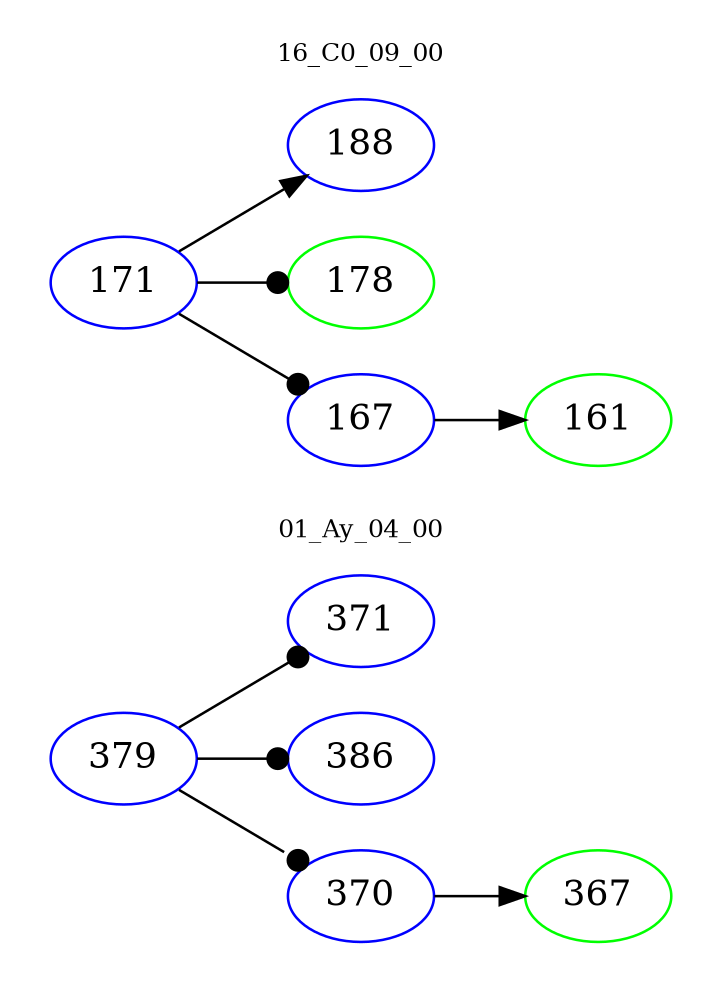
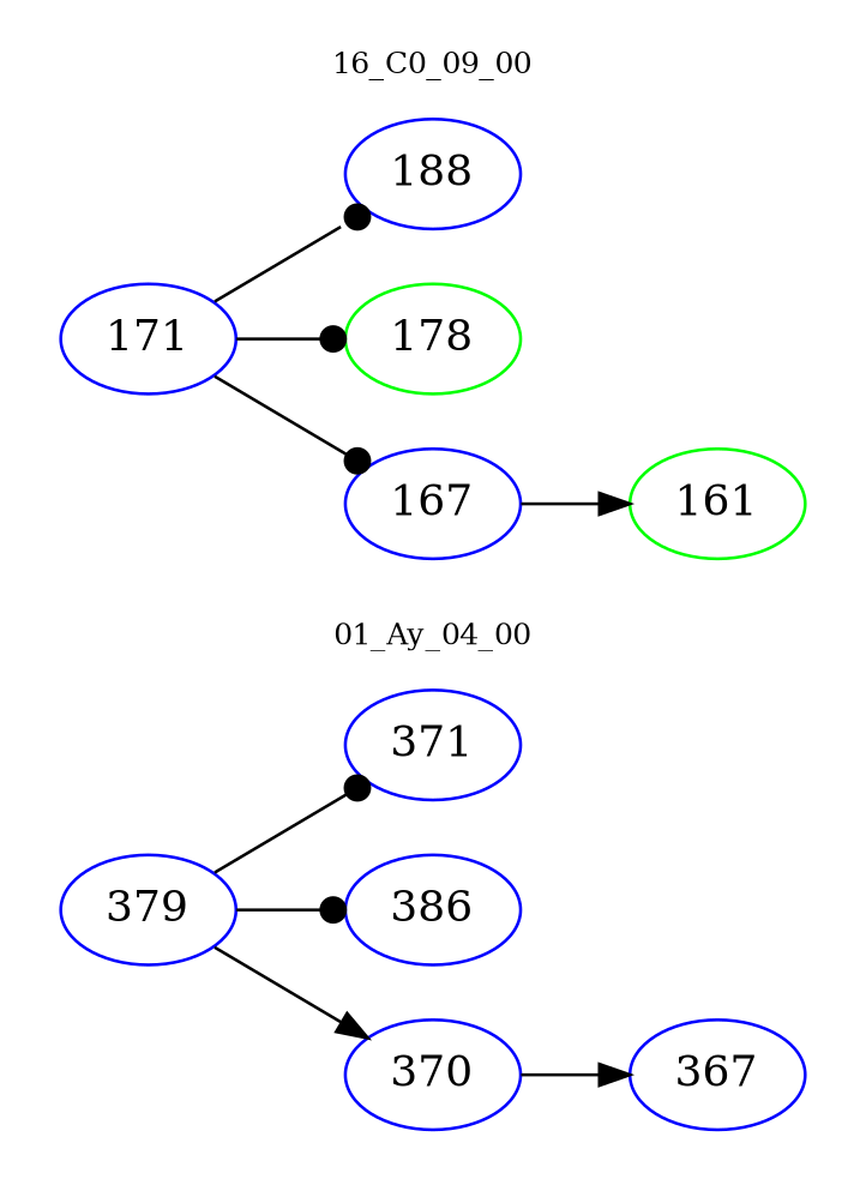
  digraph {
    rankdir=LR
    node [color=blue]
    edge [arrowhead=normal color=black]
    n1 [label=379]
    n2 [label=370]
    n3 [label=386]
    n4 [label=371]
-   n5 [color=green label=367]
+   n5 [label=367]
    n6 [label=171]
    n7 [label=167]
    n8 [color=green label=178]
    n9 [label=188]
    n10 [color=green label=161]
    subgraph cluster_1 {
      color=white
      fontsize=10
      label="01_Ay_04_00"
      n1
      n2
      n3
      n4
      n5
    }
    subgraph cluster_2 {
      color=white
      fontsize=10
      label="16_C0_09_00"
      n6
      n7
      n8
      n9
      n10
    }
-   n1 -> n2 [arrowhead=dot]
+   n1 -> n2
    n1 -> n3 [arrowhead=dot]
    n1 -> n4 [arrowhead=dot]
    n2 -> n5
    n6 -> n7 [arrowhead=dot]
    n6 -> n8 [arrowhead=dot]
-   n6 -> n9
+   n6 -> n9 [arrowhead=dot]
    n7 -> n10
  }
